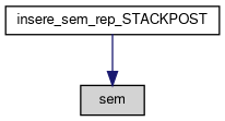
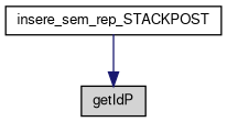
  digraph {
    rankdir=TB
    node [color=black fontname=FreeSans fontsize=10 shape=record style=filled]
    n1 [fillcolor=white fontcolor=black height=0.2 label=insere_sem_rep_STACKPOST width=0.4]
-   n2 [fillcolor=lightgrey height=0.2 label=sem width=0.4]
+   n2 [fillcolor=lightgrey height=0.2 label=getIdP width=0.4]
    n1 -> n2 [color=midnightblue fontname=FreeSans fontsize=10 labelfontname=FreeSans labelfontsize=10 style=solid]
  }
